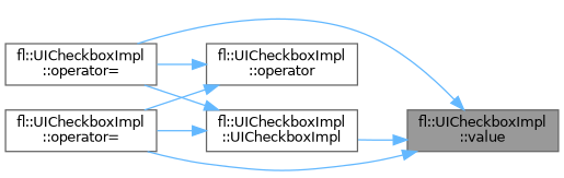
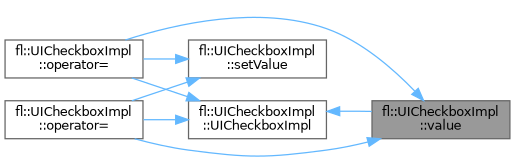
  digraph {
    rankdir=RL
    node [color=grey40 fillcolor=white fontname=Helvetica fontsize=10 shape=box style=filled]
    edge [color=steelblue1 dir=back fontname=Helvetica fontsize=10 labelfontname=Helvetica labelfontsize=10 style=solid]
    n1 [color=gray40 fillcolor=grey60 fontcolor=black height=0.2 label="fl::UICheckboxImpl\l::value" width=0.4]
    n2 [height=0.2 label="fl::UICheckboxImpl\l::UICheckboxImpl" width=0.4]
    n3 [height=0.2 label="fl::UICheckboxImpl\l::operator=" width=0.4]
    n4 [height=0.2 label="fl::UICheckboxImpl\l::operator=" width=0.4]
-   n5 [height=0.2 label="fl::UICheckboxImpl\l::operator" width=0.4]
-   n1 -> n2
+   n5 [height=0.2 label="fl::UICheckboxImpl\l::setValue" width=0.4]
+   n2 -> n1
    n1 -> n3
    n1 -> n4
    n2 -> n3
    n2 -> n4
    n5 -> n3
    n5 -> n4
  }
